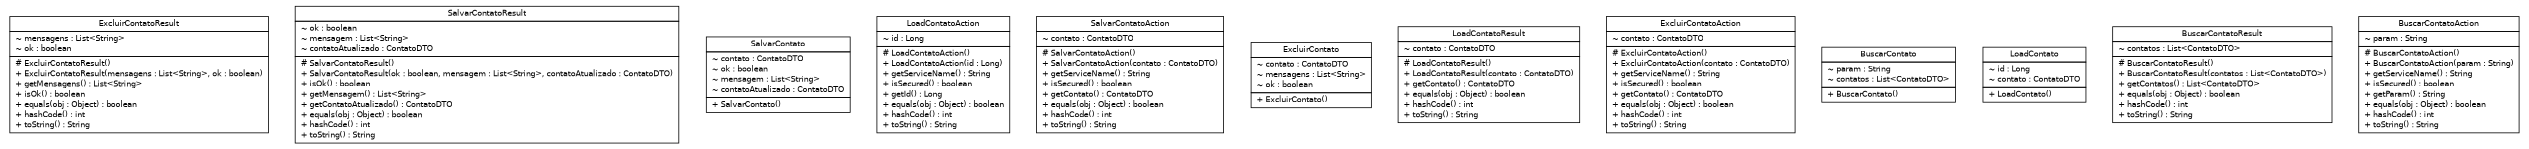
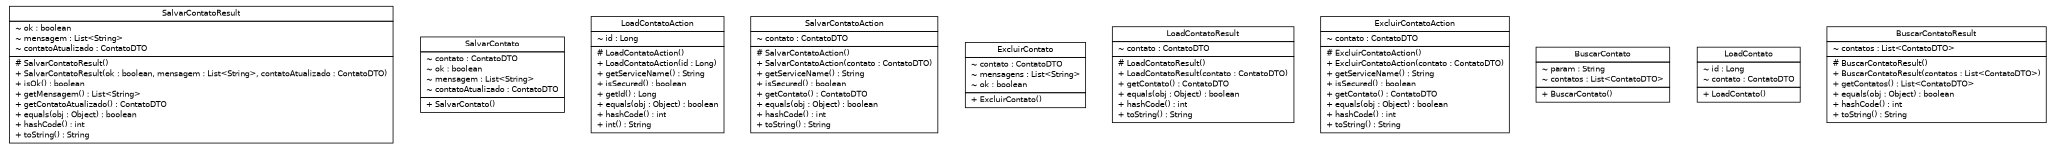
  digraph {
    nodesep=0.25
    ranksep=0.5
    node [fontcolor=black fontname=Helvetica fontsize=10.0 shape=plaintext]
-   n1 [label=<<table title="br.net.meditec.shared.commands.ExcluirContatoResult" border="0" cellborder="1" cellspacing="0" cellpadding="2" port="p" href="./ExcluirContatoResult.html"> 		<tr><td><table border="0" cellspacing="0" cellpadding="1"> <tr><td align="center" balign="center"> ExcluirContatoResult </td></tr> 		</table></td></tr> 		<tr><td><table border="0" cellspacing="0" cellpadding="1"> <tr><td align="left" balign="left"> ~ mensagens : List&lt;String&gt; </td></tr> <tr><td align="left" balign="left"> ~ ok : boolean </td></tr> 		</table></td></tr> 		<tr><td><table border="0" cellspacing="0" cellpadding="1"> <tr><td align="left" balign="left"> # ExcluirContatoResult() </td></tr> <tr><td align="left" balign="left"> + ExcluirContatoResult(mensagens : List&lt;String&gt;, ok : boolean) </td></tr> <tr><td align="left" balign="left"> + getMensagens() : List&lt;String&gt; </td></tr> <tr><td align="left" balign="left"> + isOk() : boolean </td></tr> <tr><td align="left" balign="left"> + equals(obj : Object) : boolean </td></tr> <tr><td align="left" balign="left"> + hashCode() : int </td></tr> <tr><td align="left" balign="left"> + toString() : String </td></tr> 		</table></td></tr> 		</table>>]
    n2 [label=<<table title="br.net.meditec.shared.commands.SalvarContatoResult" border="0" cellborder="1" cellspacing="0" cellpadding="2" port="p" href="./SalvarContatoResult.html"> 		<tr><td><table border="0" cellspacing="0" cellpadding="1"> <tr><td align="center" balign="center"> SalvarContatoResult </td></tr> 		</table></td></tr> 		<tr><td><table border="0" cellspacing="0" cellpadding="1"> <tr><td align="left" balign="left"> ~ ok : boolean </td></tr> <tr><td align="left" balign="left"> ~ mensagem : List&lt;String&gt; </td></tr> <tr><td align="left" balign="left"> ~ contatoAtualizado : ContatoDTO </td></tr> 		</table></td></tr> 		<tr><td><table border="0" cellspacing="0" cellpadding="1"> <tr><td align="left" balign="left"> # SalvarContatoResult() </td></tr> <tr><td align="left" balign="left"> + SalvarContatoResult(ok : boolean, mensagem : List&lt;String&gt;, contatoAtualizado : ContatoDTO) </td></tr> <tr><td align="left" balign="left"> + isOk() : boolean </td></tr> <tr><td align="left" balign="left"> + getMensagem() : List&lt;String&gt; </td></tr> <tr><td align="left" balign="left"> + getContatoAtualizado() : ContatoDTO </td></tr> <tr><td align="left" balign="left"> + equals(obj : Object) : boolean </td></tr> <tr><td align="left" balign="left"> + hashCode() : int </td></tr> <tr><td align="left" balign="left"> + toString() : String </td></tr> 		</table></td></tr> 		</table>>]
    n3 [label=<<table title="br.net.meditec.shared.commands.SalvarContato" border="0" cellborder="1" cellspacing="0" cellpadding="2" port="p" href="./SalvarContato.html"> 		<tr><td><table border="0" cellspacing="0" cellpadding="1"> <tr><td align="center" balign="center"> SalvarContato </td></tr> 		</table></td></tr> 		<tr><td><table border="0" cellspacing="0" cellpadding="1"> <tr><td align="left" balign="left"> ~ contato : ContatoDTO </td></tr> <tr><td align="left" balign="left"> ~ ok : boolean </td></tr> <tr><td align="left" balign="left"> ~ mensagem : List&lt;String&gt; </td></tr> <tr><td align="left" balign="left"> ~ contatoAtualizado : ContatoDTO </td></tr> 		</table></td></tr> 		<tr><td><table border="0" cellspacing="0" cellpadding="1"> <tr><td align="left" balign="left"> + SalvarContato() </td></tr> 		</table></td></tr> 		</table>>]
-   n4 [label=<<table title="br.net.meditec.shared.commands.LoadContatoAction" border="0" cellborder="1" cellspacing="0" cellpadding="2" port="p" href="./LoadContatoAction.html"> 		<tr><td><table border="0" cellspacing="0" cellpadding="1"> <tr><td align="center" balign="center"> LoadContatoAction </td></tr> 		</table></td></tr> 		<tr><td><table border="0" cellspacing="0" cellpadding="1"> <tr><td align="left" balign="left"> ~ id : Long </td></tr> 		</table></td></tr> 		<tr><td><table border="0" cellspacing="0" cellpadding="1"> <tr><td align="left" balign="left"> # LoadContatoAction() </td></tr> <tr><td align="left" balign="left"> + LoadContatoAction(id : Long) </td></tr> <tr><td align="left" balign="left"> + getServiceName() : String </td></tr> <tr><td align="left" balign="left"> + isSecured() : boolean </td></tr> <tr><td align="left" balign="left"> + getId() : Long </td></tr> <tr><td align="left" balign="left"> + equals(obj : Object) : boolean </td></tr> <tr><td align="left" balign="left"> + hashCode() : int </td></tr> <tr><td align="left" balign="left"> + toString() : String </td></tr> 		</table></td></tr> 		</table>>]
+   n4 [label=<<table title="br.net.meditec.shared.commands.LoadContatoAction" border="0" cellborder="1" cellspacing="0" cellpadding="2" port="p" href="./LoadContatoAction.html"> 		<tr><td><table border="0" cellspacing="0" cellpadding="1"> <tr><td align="center" balign="center"> LoadContatoAction </td></tr> 		</table></td></tr> 		<tr><td><table border="0" cellspacing="0" cellpadding="1"> <tr><td align="left" balign="left"> ~ id : Long </td></tr> 		</table></td></tr> 		<tr><td><table border="0" cellspacing="0" cellpadding="1"> <tr><td align="left" balign="left"> # LoadContatoAction() </td></tr> <tr><td align="left" balign="left"> + LoadContatoAction(id : Long) </td></tr> <tr><td align="left" balign="left"> + getServiceName() : String </td></tr> <tr><td align="left" balign="left"> + isSecured() : boolean </td></tr> <tr><td align="left" balign="left"> + getId() : Long </td></tr> <tr><td align="left" balign="left"> + equals(obj : Object) : boolean </td></tr> <tr><td align="left" balign="left"> + hashCode() : int </td></tr> <tr><td align="left" balign="left"> + int() : String </td></tr> 		</table></td></tr> 		</table>>]
    n5 [label=<<table title="br.net.meditec.shared.commands.SalvarContatoAction" border="0" cellborder="1" cellspacing="0" cellpadding="2" port="p" href="./SalvarContatoAction.html"> 		<tr><td><table border="0" cellspacing="0" cellpadding="1"> <tr><td align="center" balign="center"> SalvarContatoAction </td></tr> 		</table></td></tr> 		<tr><td><table border="0" cellspacing="0" cellpadding="1"> <tr><td align="left" balign="left"> ~ contato : ContatoDTO </td></tr> 		</table></td></tr> 		<tr><td><table border="0" cellspacing="0" cellpadding="1"> <tr><td align="left" balign="left"> # SalvarContatoAction() </td></tr> <tr><td align="left" balign="left"> + SalvarContatoAction(contato : ContatoDTO) </td></tr> <tr><td align="left" balign="left"> + getServiceName() : String </td></tr> <tr><td align="left" balign="left"> + isSecured() : boolean </td></tr> <tr><td align="left" balign="left"> + getContato() : ContatoDTO </td></tr> <tr><td align="left" balign="left"> + equals(obj : Object) : boolean </td></tr> <tr><td align="left" balign="left"> + hashCode() : int </td></tr> <tr><td align="left" balign="left"> + toString() : String </td></tr> 		</table></td></tr> 		</table>>]
    n6 [label=<<table title="br.net.meditec.shared.commands.ExcluirContato" border="0" cellborder="1" cellspacing="0" cellpadding="2" port="p" href="./ExcluirContato.html"> 		<tr><td><table border="0" cellspacing="0" cellpadding="1"> <tr><td align="center" balign="center"> ExcluirContato </td></tr> 		</table></td></tr> 		<tr><td><table border="0" cellspacing="0" cellpadding="1"> <tr><td align="left" balign="left"> ~ contato : ContatoDTO </td></tr> <tr><td align="left" balign="left"> ~ mensagens : List&lt;String&gt; </td></tr> <tr><td align="left" balign="left"> ~ ok : boolean </td></tr> 		</table></td></tr> 		<tr><td><table border="0" cellspacing="0" cellpadding="1"> <tr><td align="left" balign="left"> + ExcluirContato() </td></tr> 		</table></td></tr> 		</table>>]
    n7 [label=<<table title="br.net.meditec.shared.commands.LoadContatoResult" border="0" cellborder="1" cellspacing="0" cellpadding="2" port="p" href="./LoadContatoResult.html"> 		<tr><td><table border="0" cellspacing="0" cellpadding="1"> <tr><td align="center" balign="center"> LoadContatoResult </td></tr> 		</table></td></tr> 		<tr><td><table border="0" cellspacing="0" cellpadding="1"> <tr><td align="left" balign="left"> ~ contato : ContatoDTO </td></tr> 		</table></td></tr> 		<tr><td><table border="0" cellspacing="0" cellpadding="1"> <tr><td align="left" balign="left"> # LoadContatoResult() </td></tr> <tr><td align="left" balign="left"> + LoadContatoResult(contato : ContatoDTO) </td></tr> <tr><td align="left" balign="left"> + getContato() : ContatoDTO </td></tr> <tr><td align="left" balign="left"> + equals(obj : Object) : boolean </td></tr> <tr><td align="left" balign="left"> + hashCode() : int </td></tr> <tr><td align="left" balign="left"> + toString() : String </td></tr> 		</table></td></tr> 		</table>>]
    n8 [label=<<table title="br.net.meditec.shared.commands.ExcluirContatoAction" border="0" cellborder="1" cellspacing="0" cellpadding="2" port="p" href="./ExcluirContatoAction.html"> 		<tr><td><table border="0" cellspacing="0" cellpadding="1"> <tr><td align="center" balign="center"> ExcluirContatoAction </td></tr> 		</table></td></tr> 		<tr><td><table border="0" cellspacing="0" cellpadding="1"> <tr><td align="left" balign="left"> ~ contato : ContatoDTO </td></tr> 		</table></td></tr> 		<tr><td><table border="0" cellspacing="0" cellpadding="1"> <tr><td align="left" balign="left"> # ExcluirContatoAction() </td></tr> <tr><td align="left" balign="left"> + ExcluirContatoAction(contato : ContatoDTO) </td></tr> <tr><td align="left" balign="left"> + getServiceName() : String </td></tr> <tr><td align="left" balign="left"> + isSecured() : boolean </td></tr> <tr><td align="left" balign="left"> + getContato() : ContatoDTO </td></tr> <tr><td align="left" balign="left"> + equals(obj : Object) : boolean </td></tr> <tr><td align="left" balign="left"> + hashCode() : int </td></tr> <tr><td align="left" balign="left"> + toString() : String </td></tr> 		</table></td></tr> 		</table>>]
    n9 [label=<<table title="br.net.meditec.shared.commands.BuscarContato" border="0" cellborder="1" cellspacing="0" cellpadding="2" port="p" href="./BuscarContato.html"> 		<tr><td><table border="0" cellspacing="0" cellpadding="1"> <tr><td align="center" balign="center"> BuscarContato </td></tr> 		</table></td></tr> 		<tr><td><table border="0" cellspacing="0" cellpadding="1"> <tr><td align="left" balign="left"> ~ param : String </td></tr> <tr><td align="left" balign="left"> ~ contatos : List&lt;ContatoDTO&gt; </td></tr> 		</table></td></tr> 		<tr><td><table border="0" cellspacing="0" cellpadding="1"> <tr><td align="left" balign="left"> + BuscarContato() </td></tr> 		</table></td></tr> 		</table>>]
    n10 [label=<<table title="br.net.meditec.shared.commands.LoadContato" border="0" cellborder="1" cellspacing="0" cellpadding="2" port="p" href="./LoadContato.html"> 		<tr><td><table border="0" cellspacing="0" cellpadding="1"> <tr><td align="center" balign="center"> LoadContato </td></tr> 		</table></td></tr> 		<tr><td><table border="0" cellspacing="0" cellpadding="1"> <tr><td align="left" balign="left"> ~ id : Long </td></tr> <tr><td align="left" balign="left"> ~ contato : ContatoDTO </td></tr> 		</table></td></tr> 		<tr><td><table border="0" cellspacing="0" cellpadding="1"> <tr><td align="left" balign="left"> + LoadContato() </td></tr> 		</table></td></tr> 		</table>>]
    n11 [label=<<table title="br.net.meditec.shared.commands.BuscarContatoResult" border="0" cellborder="1" cellspacing="0" cellpadding="2" port="p" href="./BuscarContatoResult.html"> 		<tr><td><table border="0" cellspacing="0" cellpadding="1"> <tr><td align="center" balign="center"> BuscarContatoResult </td></tr> 		</table></td></tr> 		<tr><td><table border="0" cellspacing="0" cellpadding="1"> <tr><td align="left" balign="left"> ~ contatos : List&lt;ContatoDTO&gt; </td></tr> 		</table></td></tr> 		<tr><td><table border="0" cellspacing="0" cellpadding="1"> <tr><td align="left" balign="left"> # BuscarContatoResult() </td></tr> <tr><td align="left" balign="left"> + BuscarContatoResult(contatos : List&lt;ContatoDTO&gt;) </td></tr> <tr><td align="left" balign="left"> + getContatos() : List&lt;ContatoDTO&gt; </td></tr> <tr><td align="left" balign="left"> + equals(obj : Object) : boolean </td></tr> <tr><td align="left" balign="left"> + hashCode() : int </td></tr> <tr><td align="left" balign="left"> + toString() : String </td></tr> 		</table></td></tr> 		</table>>]
-   n12 [label=<<table title="br.net.meditec.shared.commands.BuscarContatoAction" border="0" cellborder="1" cellspacing="0" cellpadding="2" port="p" href="./BuscarContatoAction.html"> 		<tr><td><table border="0" cellspacing="0" cellpadding="1"> <tr><td align="center" balign="center"> BuscarContatoAction </td></tr> 		</table></td></tr> 		<tr><td><table border="0" cellspacing="0" cellpadding="1"> <tr><td align="left" balign="left"> ~ param : String </td></tr> 		</table></td></tr> 		<tr><td><table border="0" cellspacing="0" cellpadding="1"> <tr><td align="left" balign="left"> # BuscarContatoAction() </td></tr> <tr><td align="left" balign="left"> + BuscarContatoAction(param : String) </td></tr> <tr><td align="left" balign="left"> + getServiceName() : String </td></tr> <tr><td align="left" balign="left"> + isSecured() : boolean </td></tr> <tr><td align="left" balign="left"> + getParam() : String </td></tr> <tr><td align="left" balign="left"> + equals(obj : Object) : boolean </td></tr> <tr><td align="left" balign="left"> + hashCode() : int </td></tr> <tr><td align="left" balign="left"> + toString() : String </td></tr> 		</table></td></tr> 		</table>>]
  }
